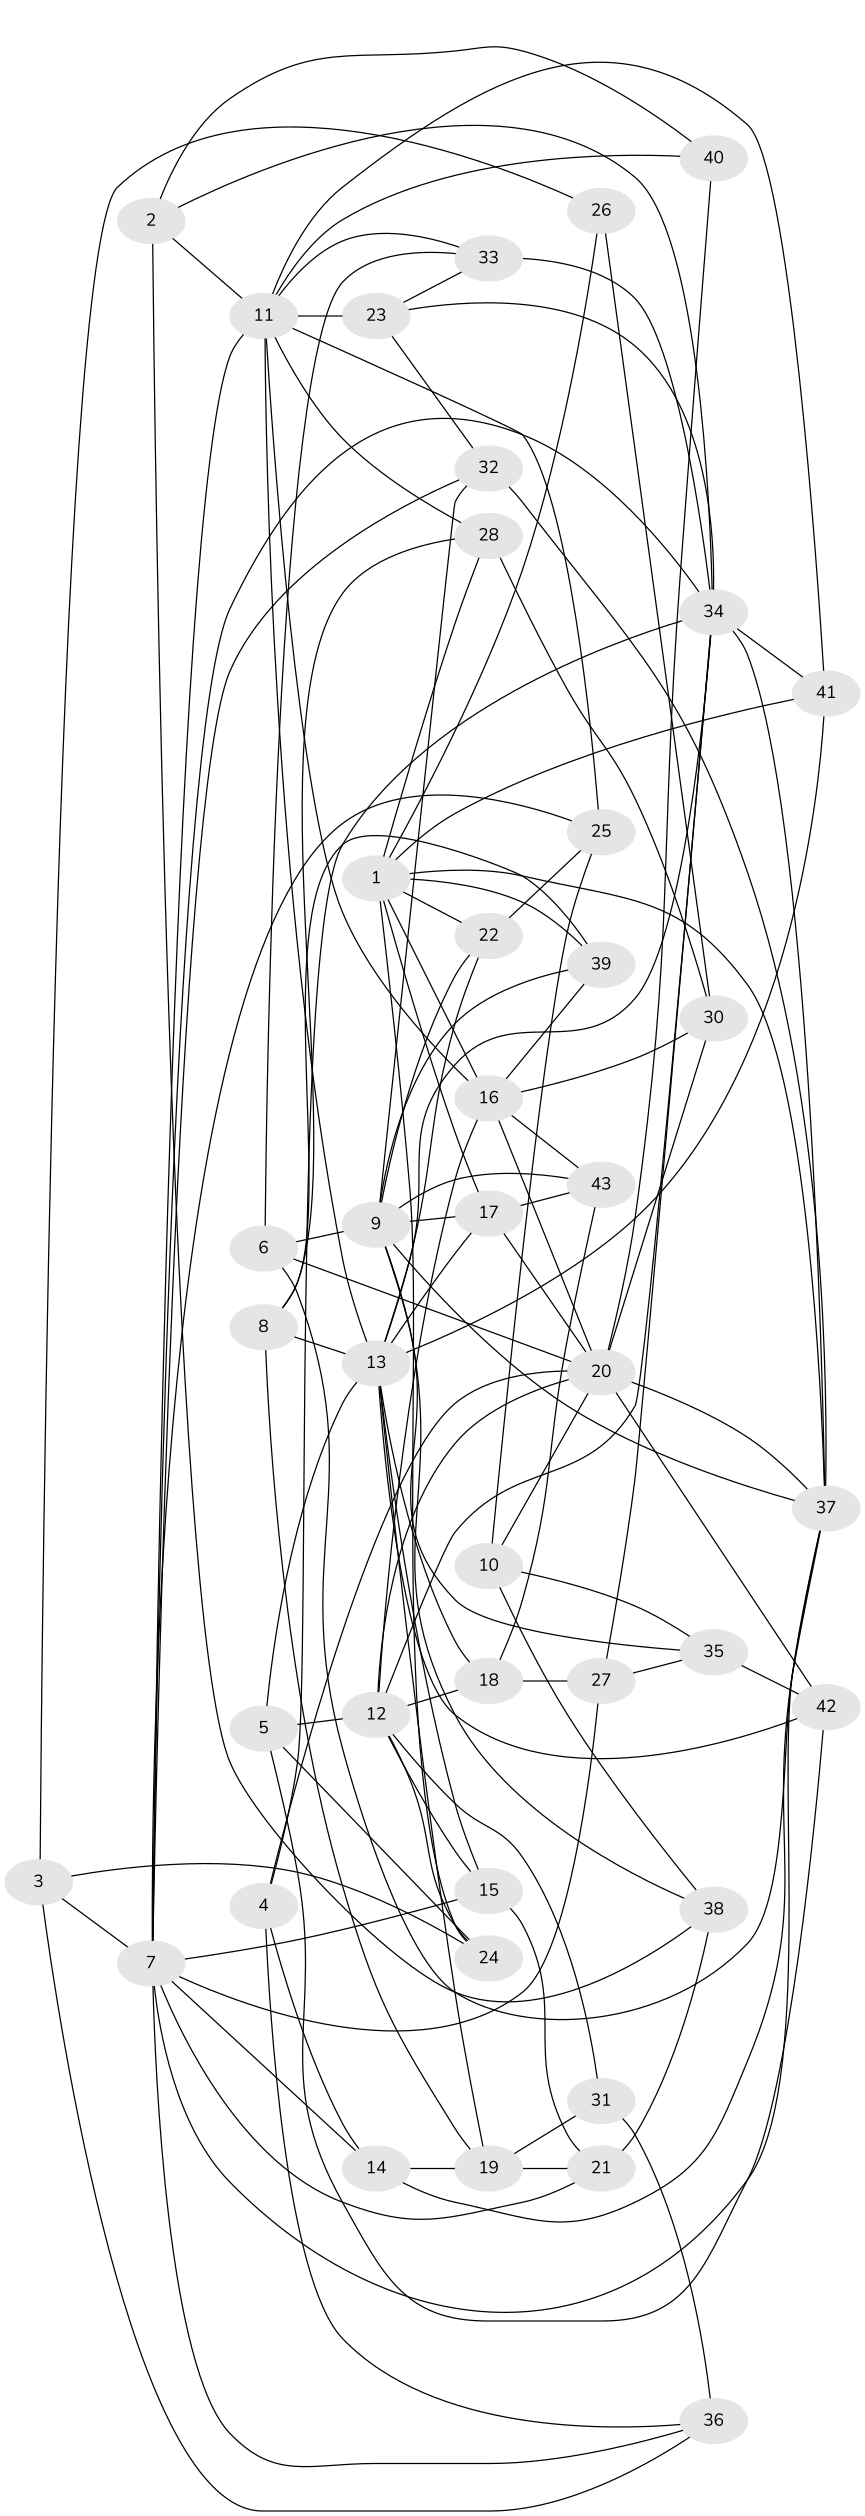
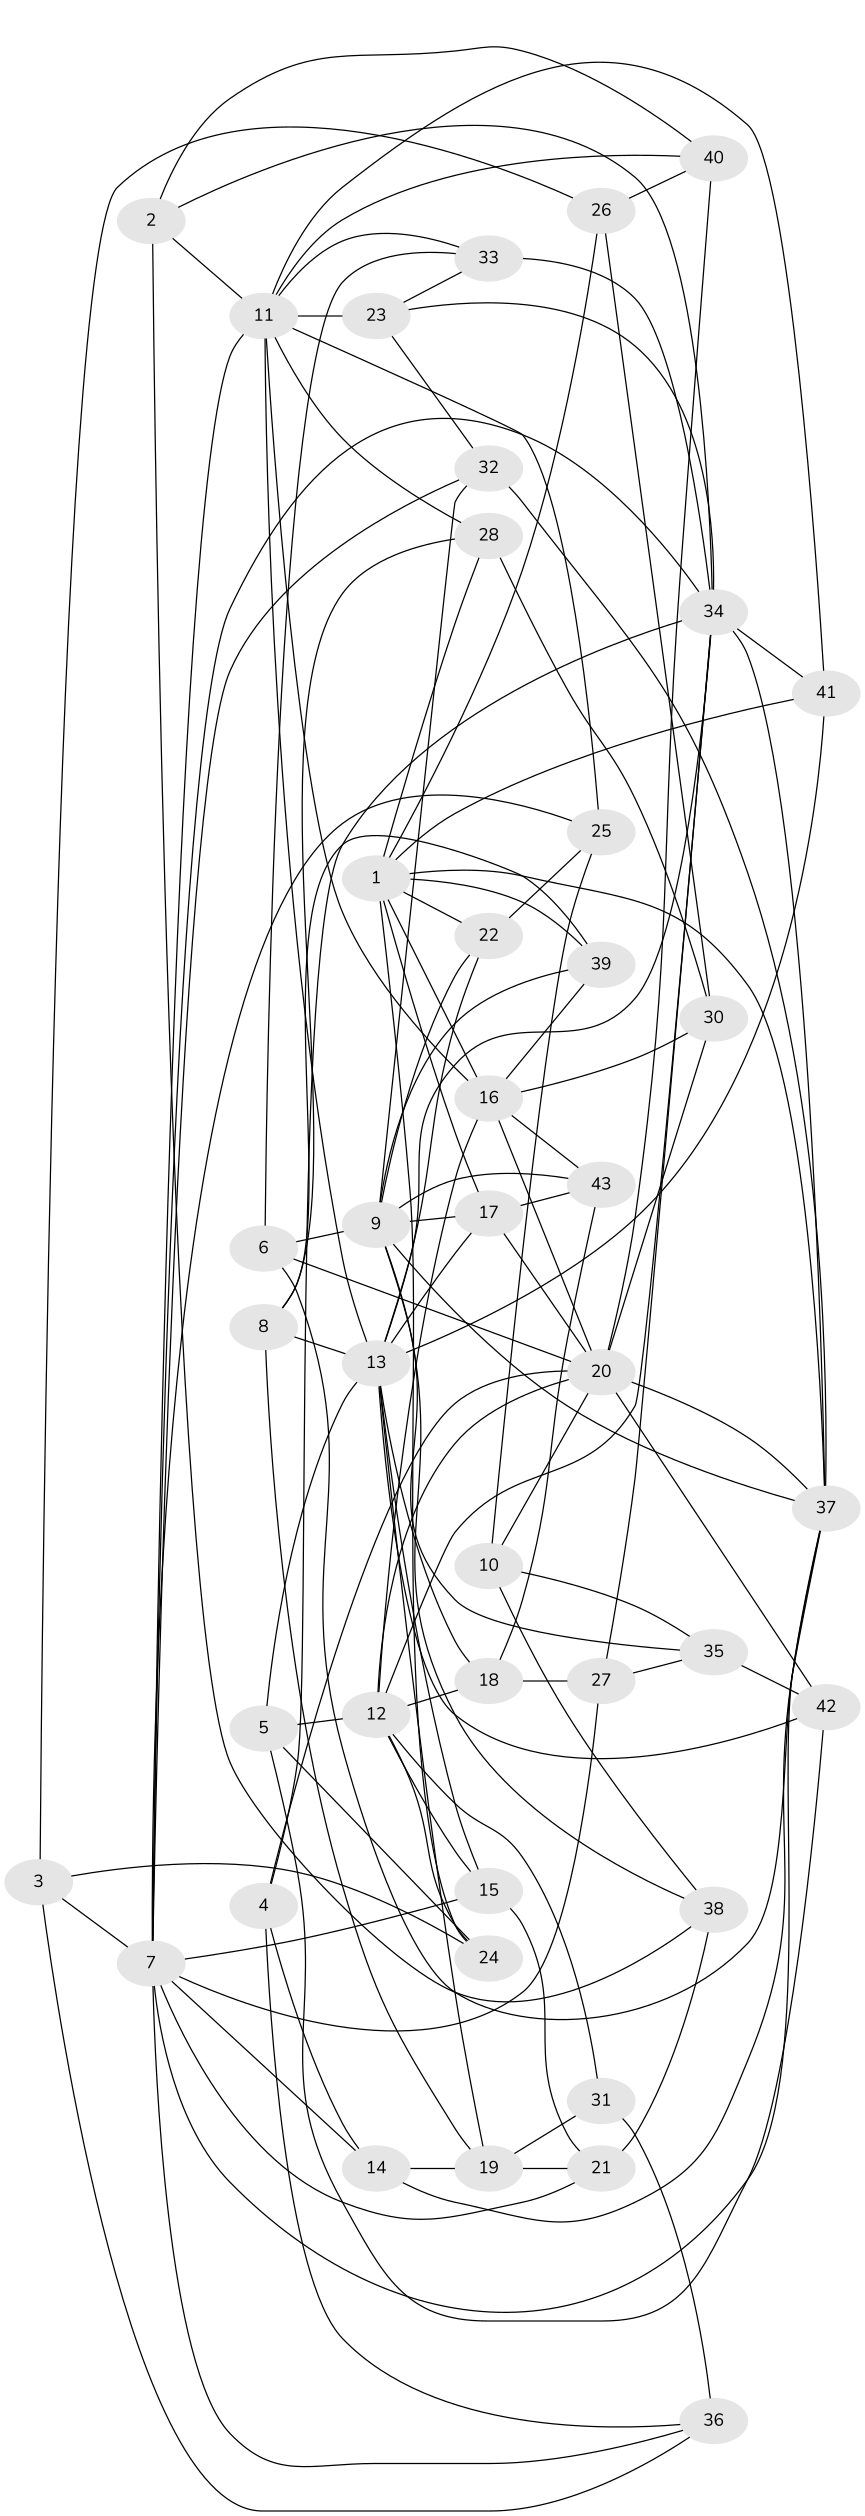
  graph {
    fontname=Nunito
    rankdir=LR
    node [color=gray90 fontname=Nunito style=filled]
    edge [fontname=Nunito weight=1.0]
    1
    16
    17
    22
    24
    26
    28
    37
    39
    41
    20
    43
    30
    25
    40
    2
    11
    34
    38
    13
    33
    23
    3
    7
    36
    14
    15
    21
    27
    32
    4
    19
    42
    5
    12
    18
    31
    6
    9
    35
    8
    10
    1 -- 16
    1 -- 17
    1 -- 22
    1 -- 24
    1 -- 26
    1 -- 28
    1 -- 37
    1 -- 39
    1 -- 41
    16 -- 39
    16 -- 20
    16 -- 43
    16 -- 30
    17 -- 20
    17 -- 43
    22 -- 25
    26 -- 30
+   26 -- 40
    28 -- 30
    20 -- 37
    20 -- 30
    20 -- 40
    20 -- 42
    2 -- 40
    2 -- 11
    2 -- 34
    2 -- 38
    11 -- 16
    11 -- 28
    11 -- 41
    11 -- 25
    11 -- 40
    11 -- 13
    11 -- 33
    11 -- 23
    34 -- 37
    34 -- 41
    13 -- 17
    13 -- 22
    13 -- 41
    13 -- 34
    13 -- 15
    13 -- 19 [weight=2.0]
    13 -- 42
    13 -- 18
    33 -- 34
    23 -- 34
    23 -- 33
    23 -- 32
    3 -- 24
    3 -- 26
    3 -- 7
    3 -- 36
    7 -- 37
    7 -- 25
    7 -- 11
    7 -- 34
    7 -- 36
    7 -- 14
    7 -- 15
    7 -- 21
    7 -- 27
    7 -- 32
    14 -- 37
    14 -- 19
    15 -- 21
    21 -- 38
    27 -- 34
    27 -- 35
    32 -- 37
    4 -- 20
    4 -- 34
    4 -- 36
    4 -- 14
    19 -- 21
    19 -- 31
    5 -- 24
    5 -- 13
    5 -- 42
    5 -- 12
    12 -- 16 [weight=2.0]
    12 -- 24
    12 -- 20
    12 -- 34
    12 -- 15
    12 -- 18
    12 -- 31 [weight=2.0]
    18 -- 43
    18 -- 27
    31 -- 36
    6 -- 37
    6 -- 20
    6 -- 33
    6 -- 9
    9 -- 17
    9 -- 22
    9 -- 37 [weight=2.0]
    9 -- 39
    9 -- 43
    9 -- 38
    9 -- 32
    9 -- 35
    35 -- 42
    8 -- 28
    8 -- 39
    8 -- 13
    8 -- 19
    10 -- 20 [weight=3.0]
    10 -- 25
    10 -- 38
    10 -- 35
  }
